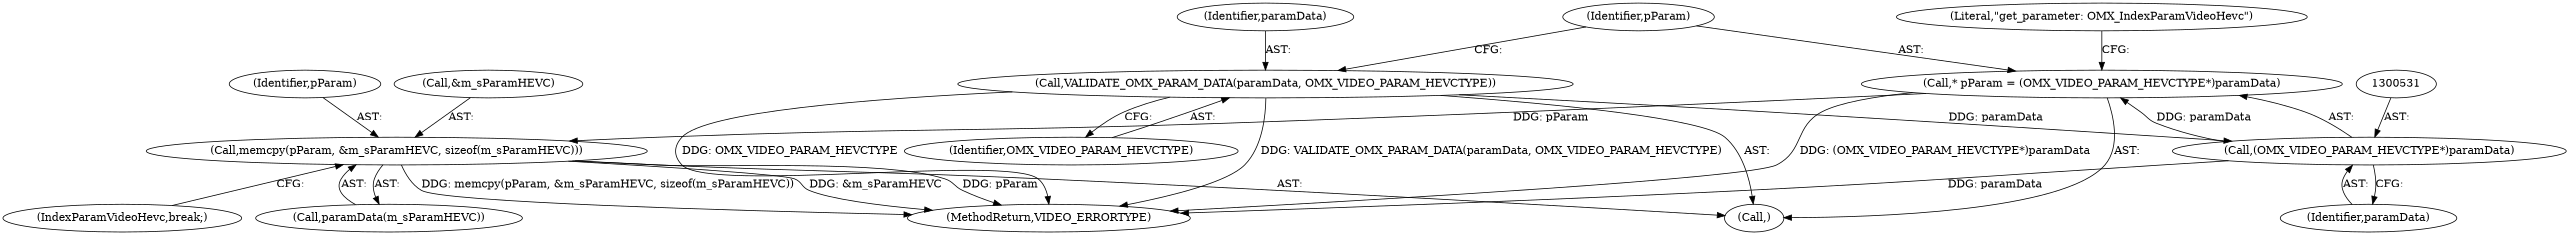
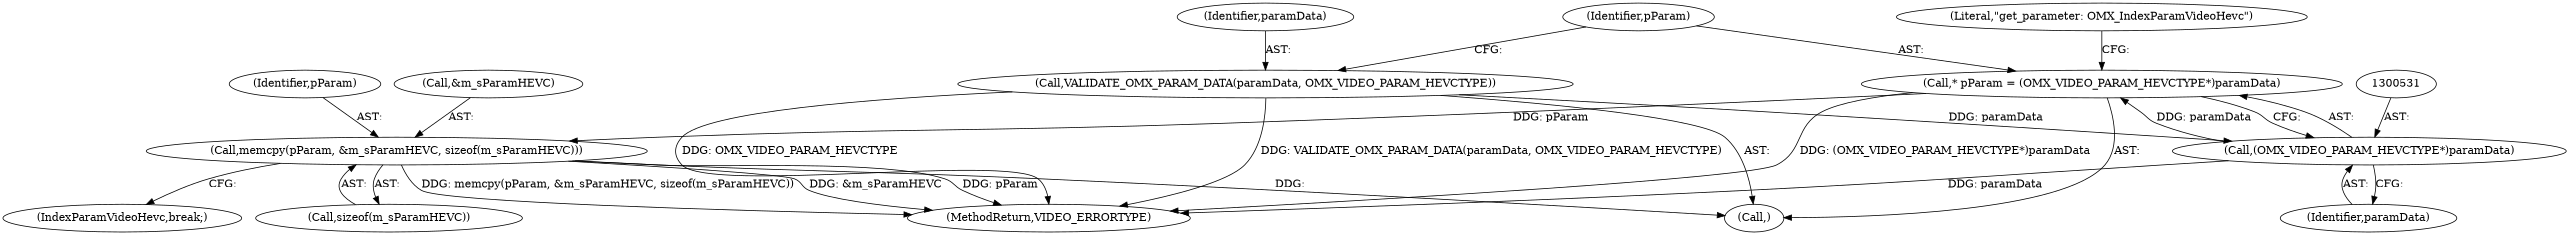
  digraph {
    n1 [label="(Call,* pParam = (OMX_VIDEO_PARAM_HEVCTYPE*)paramData)"]
    n2 [label="(Call,(OMX_VIDEO_PARAM_HEVCTYPE*)paramData)"]
    n3 [label="(Call,memcpy(pParam, &m_sParamHEVC, sizeof(m_sParamHEVC)))"]
    n4 [label="(MethodReturn,VIDEO_ERRORTYPE)"]
    n5 [label="(Call,)"]
    n6 [label="(Identifier,paramData)"]
-   n7 [label="(Call,paramData(m_sParamHEVC))"]
+   n7 [label="(Call,sizeof(m_sParamHEVC))"]
    n8 [label="(Call,VALIDATE_OMX_PARAM_DATA(paramData, OMX_VIDEO_PARAM_HEVCTYPE))"]
-   n9 [label="(Identifier,OMX_VIDEO_PARAM_HEVCTYPE)"]
    n10 [label="(Identifier,pParam)"]
    n11 [label="(Identifier,pParam)"]
    n12 [label="(IndexParamVideoHevc,break;)"]
    n13 [label="(Literal,\"get_parameter: OMX_IndexParamVideoHevc\")"]
    n14 [label="(Call,&m_sParamHEVC)"]
    n15 [label="(Identifier,paramData)"]
    n16 [label=1300531]
+   n1 -> n2 [label="CFG: "]
    n1 -> n3 [label="DDG: pParam"]
    n1 -> n4 [label="DDG: (OMX_VIDEO_PARAM_HEVCTYPE*)paramData"]
    n1 -> n5 [label="AST: "]
    n2 -> n1 [label="AST: "]
    n2 -> n1 [label="DDG: paramData"]
    n2 -> n4 [label="DDG: paramData"]
    n2 -> n6 [label="CFG: "]
    n3 -> n4 [label="DDG: pParam"]
    n3 -> n4 [label="DDG: memcpy(pParam, &m_sParamHEVC, sizeof(m_sParamHEVC))"]
    n3 -> n4 [label="DDG: &m_sParamHEVC"]
-   n3 -> n5 [label="AST: "]
+   n3 -> n5 [label="DDG: "]
    n3 -> n7 [label="AST: "]
    n6 -> n2 [label="AST: "]
    n7 -> n3 [label="AST: "]
    n8 -> n2 [label="DDG: paramData"]
    n8 -> n4 [label="DDG: VALIDATE_OMX_PARAM_DATA(paramData, OMX_VIDEO_PARAM_HEVCTYPE)"]
    n8 -> n4 [label="DDG: OMX_VIDEO_PARAM_HEVCTYPE"]
    n8 -> n5 [label="AST: "]
-   n8 -> n9 [label="CFG: "]
-   n9 -> n8 [label="AST: "]
    n10 -> n1 [label="AST: "]
    n10 -> n8 [label="CFG: "]
    n11 -> n3 [label="AST: "]
-   n12 -> n3 [label="CFG: "]
+   n3 -> n12 [label="CFG: "]
    n13 -> n1 [label="CFG: "]
    n14 -> n3 [label="AST: "]
    n15 -> n8 [label="AST: "]
    n16 -> n2 [label="AST: "]
  }
